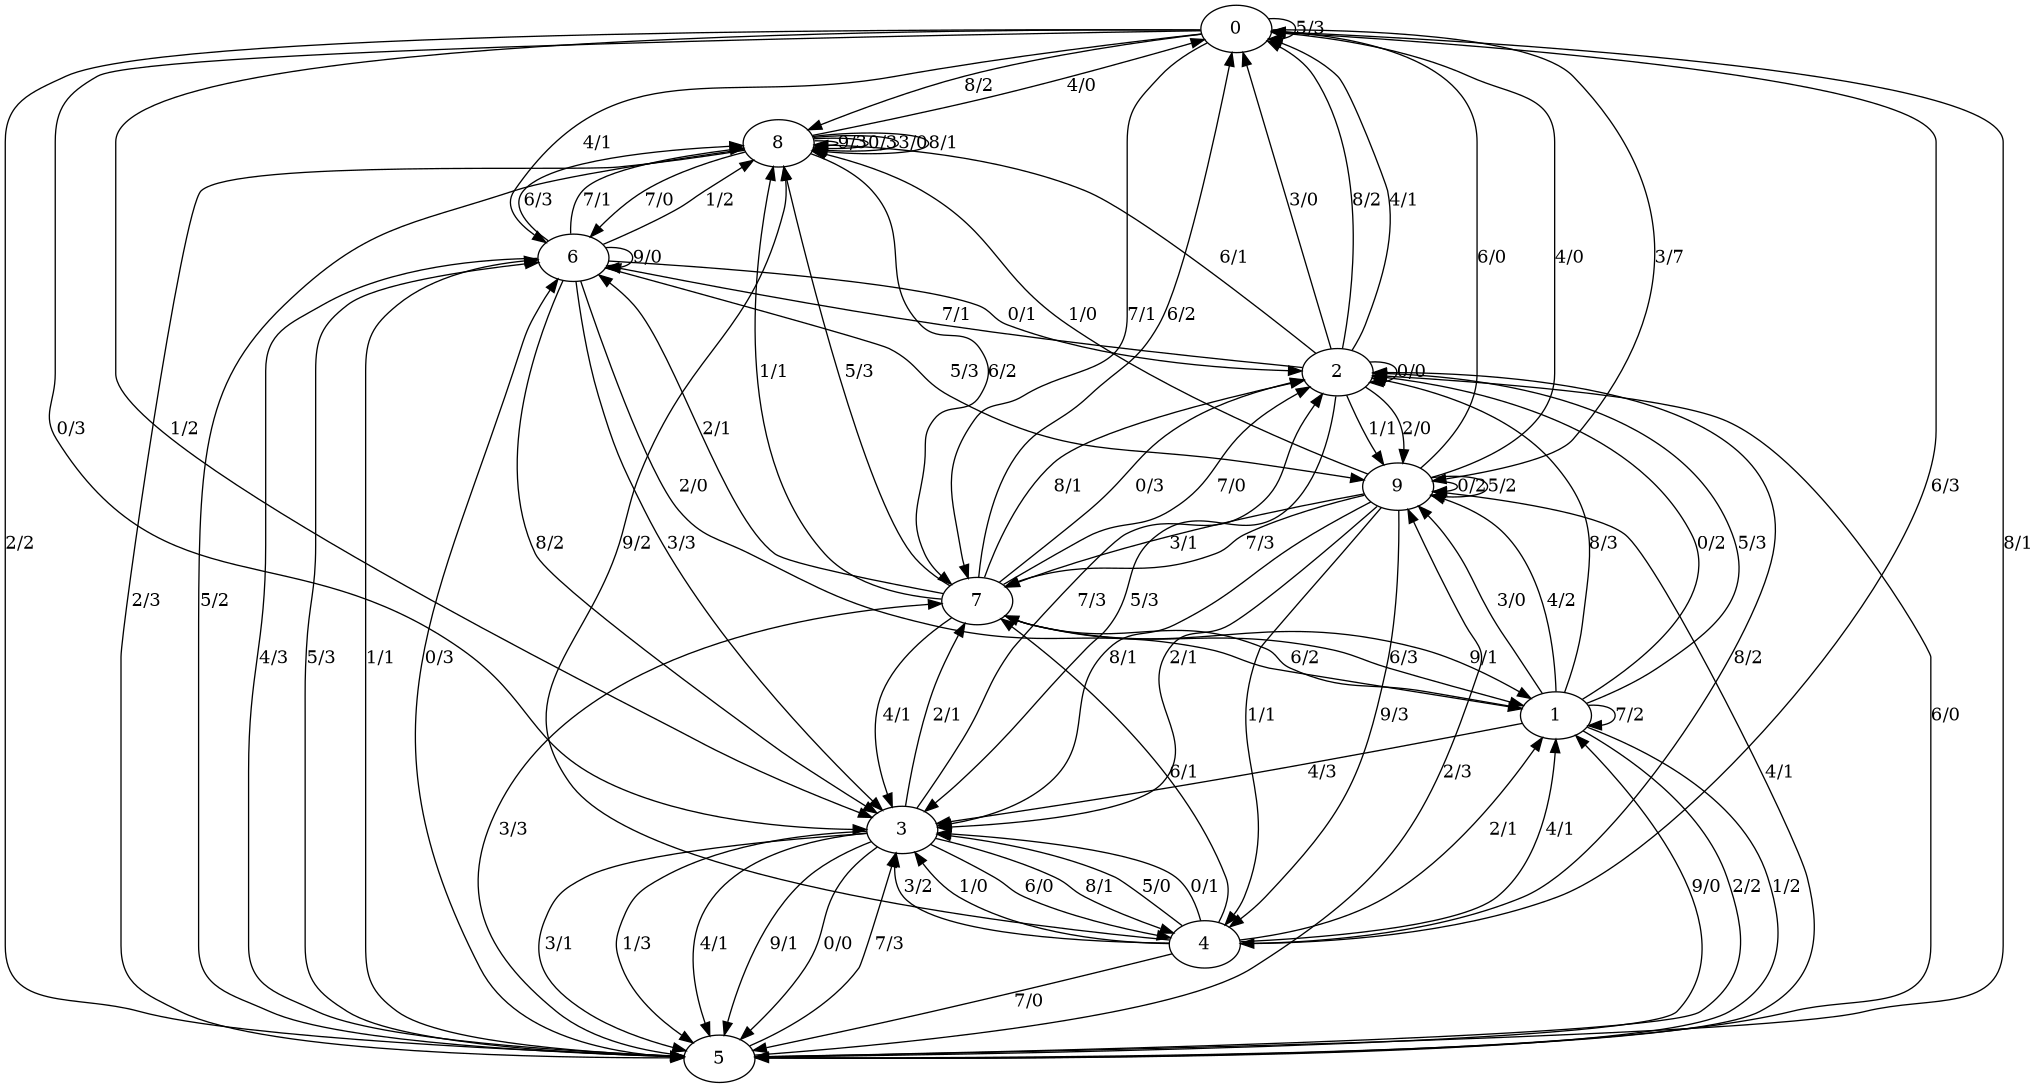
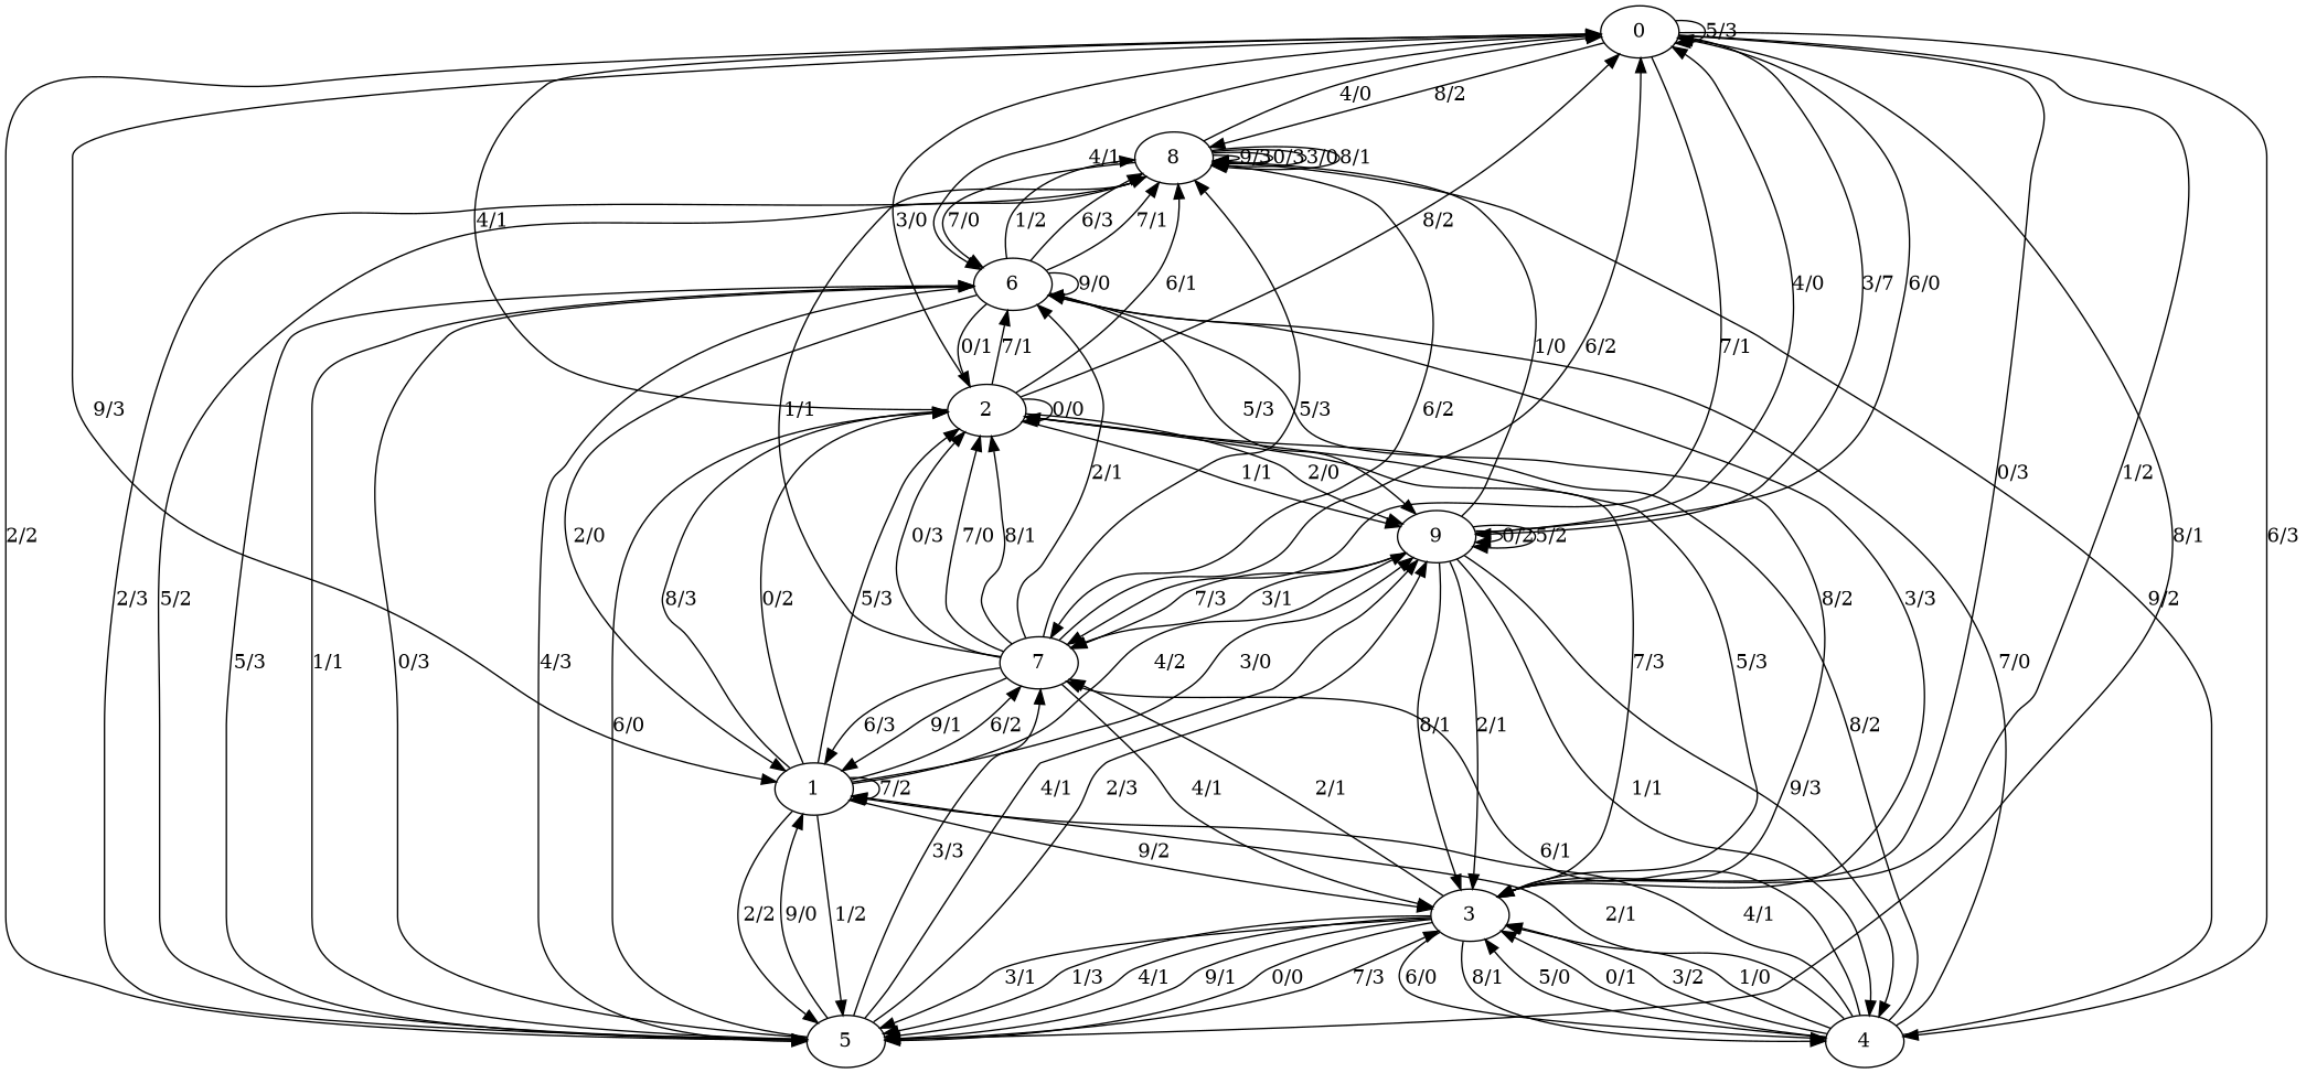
  digraph {
    0
    8
    3
    9
    4
    5
    7
    1
    6
    2
    0 -> 0 [label="5/3"]
    0 -> 8 [label="8/2"]
    0 -> 3 [label="0/3"]
    0 -> 3 [label="1/2"]
    0 -> 9 [label="3/7"]
    0 -> 4 [label="6/3"]
    0 -> 5 [label="2/2"]
    0 -> 7 [label="7/1"]
+   0 -> 1 [label="9/3"]
    0 -> 6 [label="4/1"]
    8 -> 0 [label="4/0"]
    8 -> 8 [label="9/3"]
    8 -> 8 [label="0/3"]
    8 -> 8 [label="3/0"]
    8 -> 8 [label="8/1"]
    8 -> 5 [label="2/3"]
    8 -> 5 [label="5/2"]
    8 -> 7 [label="6/2"]
    8 -> 6 [label="7/0"]
    3 -> 4 [label="6/0"]
    3 -> 4 [label="8/1"]
    3 -> 5 [label="3/1"]
    3 -> 5 [label="1/3"]
    3 -> 5 [label="4/1"]
    3 -> 5 [label="9/1"]
    3 -> 5 [label="0/0"]
    3 -> 7 [label="2/1"]
    3 -> 2 [label="7/3"]
    9 -> 0 [label="6/0"]
    9 -> 0 [label="4/0"]
    9 -> 8 [label="1/0"]
    9 -> 3 [label="8/1"]
    9 -> 3 [label="2/1"]
    9 -> 9 [label="0/2"]
    9 -> 9 [label="5/2"]
    9 -> 4 [label="1/1"]
    9 -> 4 [label="9/3"]
    9 -> 7 [label="7/3"]
    9 -> 7 [label="3/1"]
    4 -> 8 [label="9/2"]
    4 -> 3 [label="5/0"]
    4 -> 3 [label="0/1"]
    4 -> 3 [label="3/2"]
    4 -> 3 [label="1/0"]
-   4 -> 5 [label="7/0"]
+   4 -> 6 [label="7/0"]
    4 -> 7 [label="6/1"]
    4 -> 1 [label="4/1"]
    4 -> 1 [label="2/1"]
    4 -> 2 [label="8/2"]
    5 -> 0 [label="8/1"]
    5 -> 3 [label="7/3"]
    5 -> 9 [label="4/1"]
    5 -> 9 [label="2/3"]
    5 -> 7 [label="3/3"]
    5 -> 1 [label="9/0"]
    5 -> 6 [label="5/3"]
    5 -> 6 [label="1/1"]
    5 -> 6 [label="0/3"]
    5 -> 2 [label="6/0"]
    7 -> 0 [label="6/2"]
    7 -> 8 [label="1/1"]
    7 -> 8 [label="5/3"]
    7 -> 3 [label="4/1"]
    7 -> 1 [label="6/3"]
    7 -> 1 [label="9/1"]
    7 -> 6 [label="2/1"]
    7 -> 2 [label="0/3"]
    7 -> 2 [label="7/0"]
    7 -> 2 [label="8/1"]
-   1 -> 3 [label="4/3"]
+   1 -> 3 [label="9/2"]
    1 -> 9 [label="4/2"]
    1 -> 9 [label="3/0"]
    1 -> 5 [label="2/2"]
    1 -> 5 [label="1/2"]
    1 -> 7 [label="6/2"]
    1 -> 1 [label="7/2"]
    1 -> 2 [label="8/3"]
    1 -> 2 [label="0/2"]
    1 -> 2 [label="5/3"]
    6 -> 8 [label="1/2"]
    6 -> 8 [label="6/3"]
    6 -> 8 [label="7/1"]
    6 -> 3 [label="3/3"]
    6 -> 3 [label="8/2"]
    6 -> 9 [label="5/3"]
    6 -> 5 [label="4/3"]
    6 -> 1 [label="2/0"]
    6 -> 6 [label="9/0"]
    6 -> 2 [label="0/1"]
    2 -> 0 [label="8/2"]
    2 -> 0 [label="4/1"]
    2 -> 0 [label="3/0"]
    2 -> 8 [label="6/1"]
    2 -> 3 [label="5/3"]
    2 -> 9 [label="1/1"]
    2 -> 9 [label="2/0"]
    2 -> 6 [label="7/1"]
    2 -> 2 [label="0/0"]
  }
